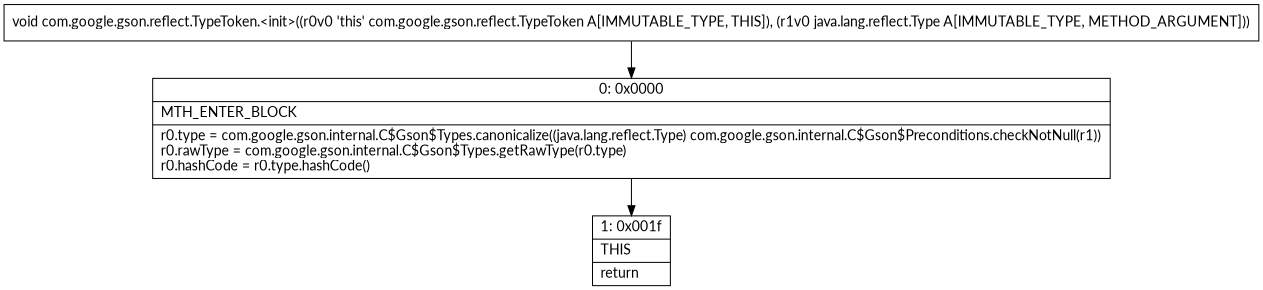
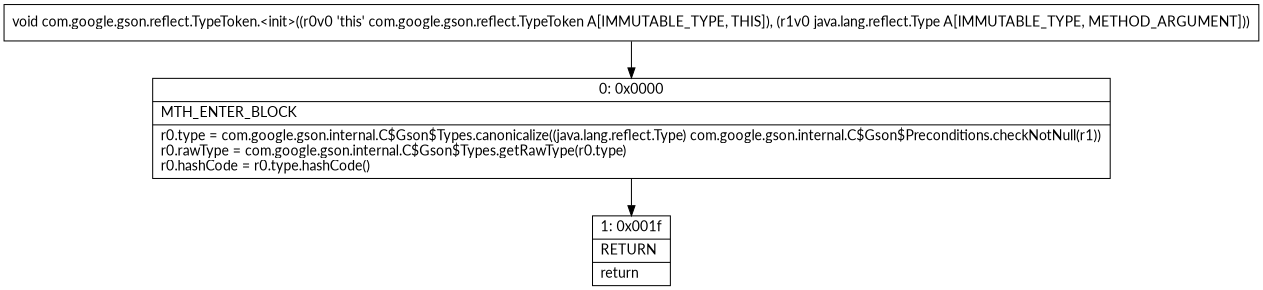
  digraph {
    fontname=Lato
    node [shape=record fontname=Lato]
    edge [fontname=Lato]
    n1 [label="{0\:\ 0x0000|MTH_ENTER_BLOCK\l|r0.type = com.google.gson.internal.C$Gson$Types.canonicalize((java.lang.reflect.Type) com.google.gson.internal.C$Gson$Preconditions.checkNotNull(r1))\lr0.rawType = com.google.gson.internal.C$Gson$Types.getRawType(r0.type)\lr0.hashCode = r0.type.hashCode()\l}"]
-   n2 [label="{1\:\ 0x001f|THIS\l|return\l}"]
+   n2 [label="{1\:\ 0x001f|RETURN\l|return\l}"]
    n3 [label="{void com.google.gson.reflect.TypeToken.\<init\>((r0v0 'this' com.google.gson.reflect.TypeToken A[IMMUTABLE_TYPE, THIS]), (r1v0 java.lang.reflect.Type A[IMMUTABLE_TYPE, METHOD_ARGUMENT])) }"]
    n1 -> n2
    n3 -> n1
  }
